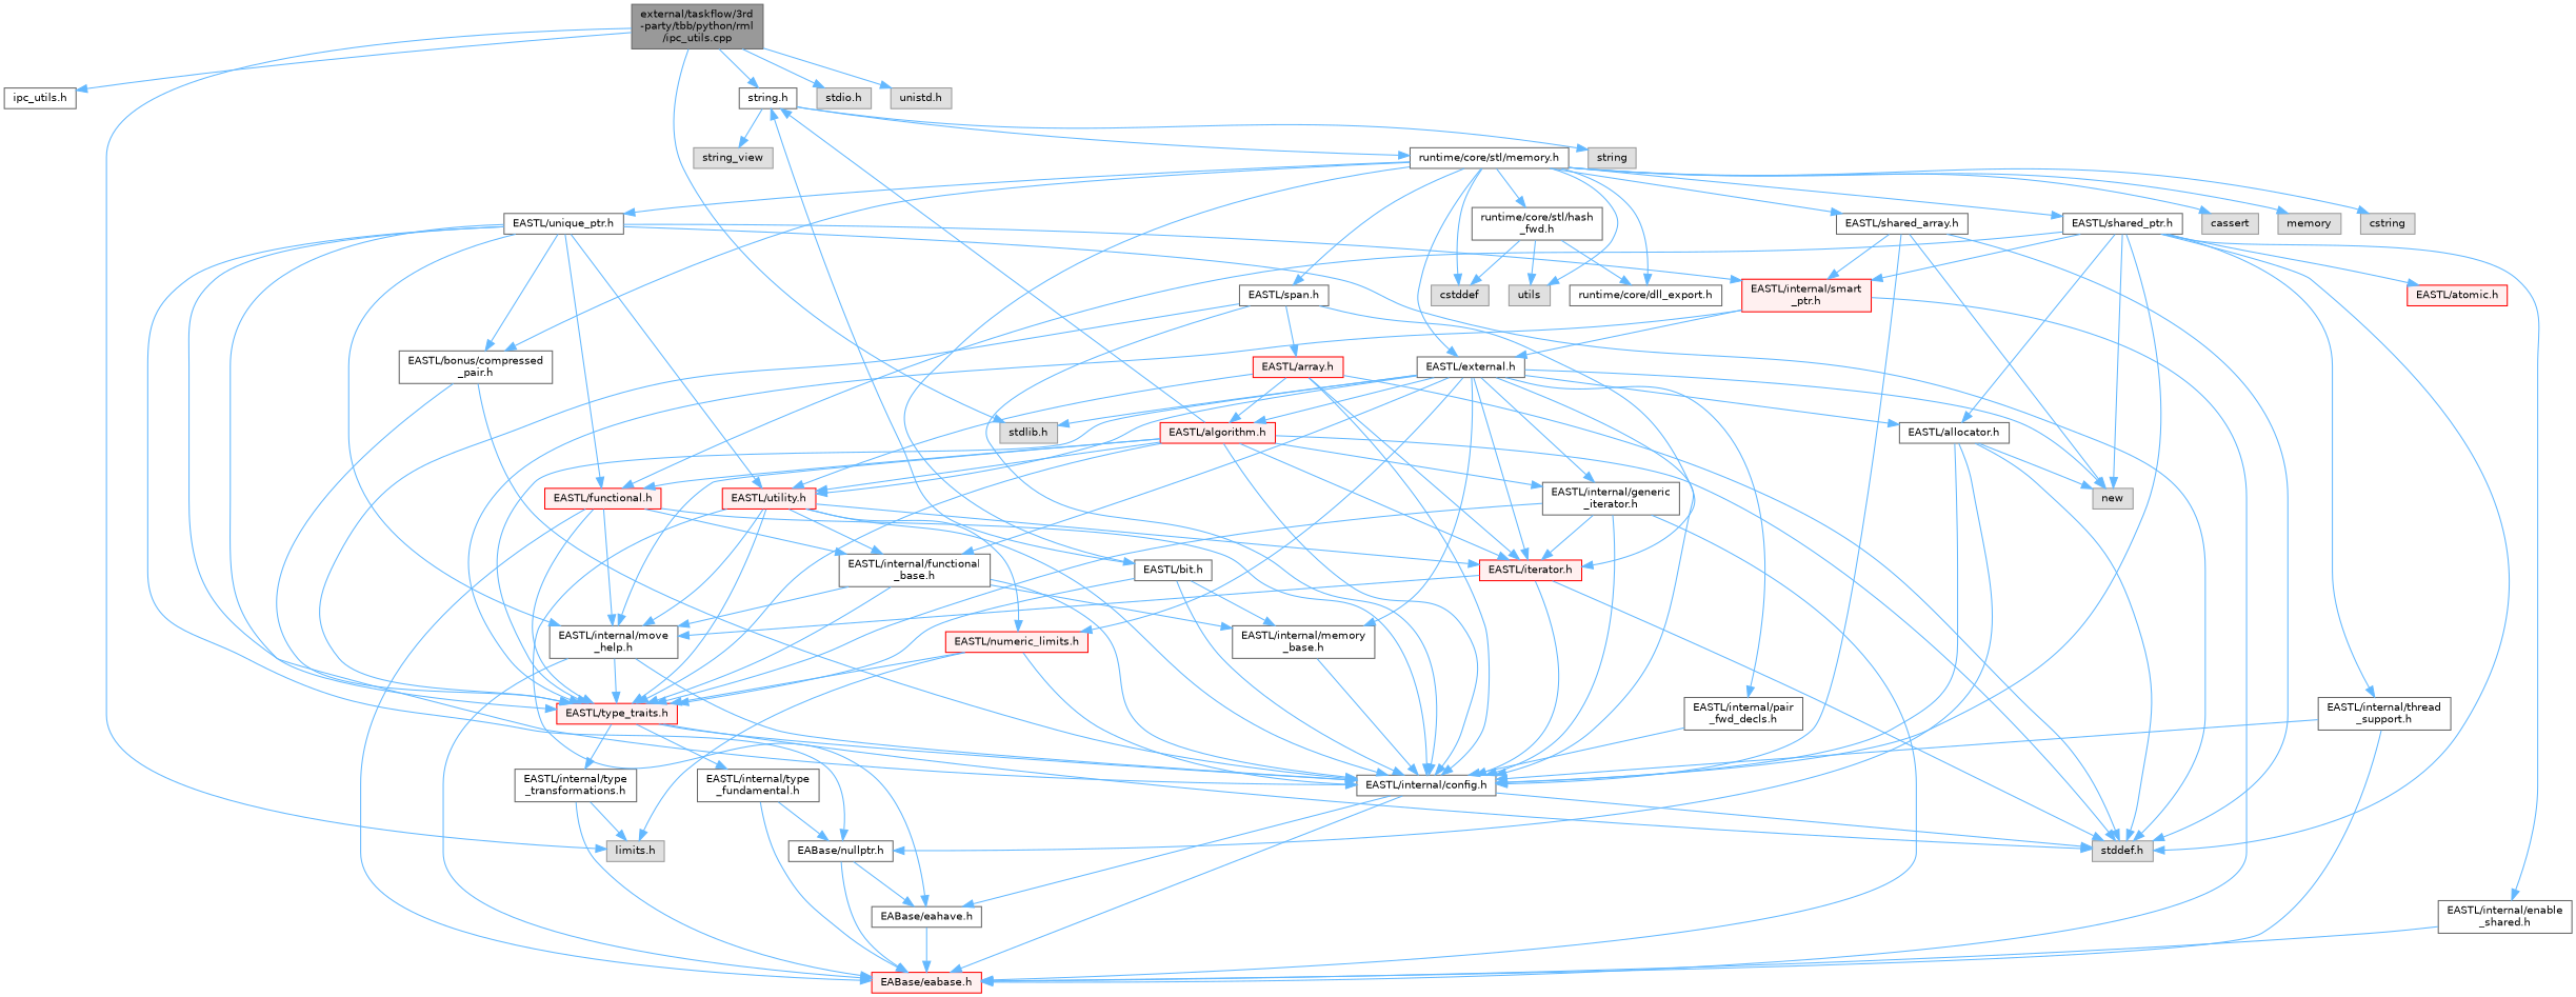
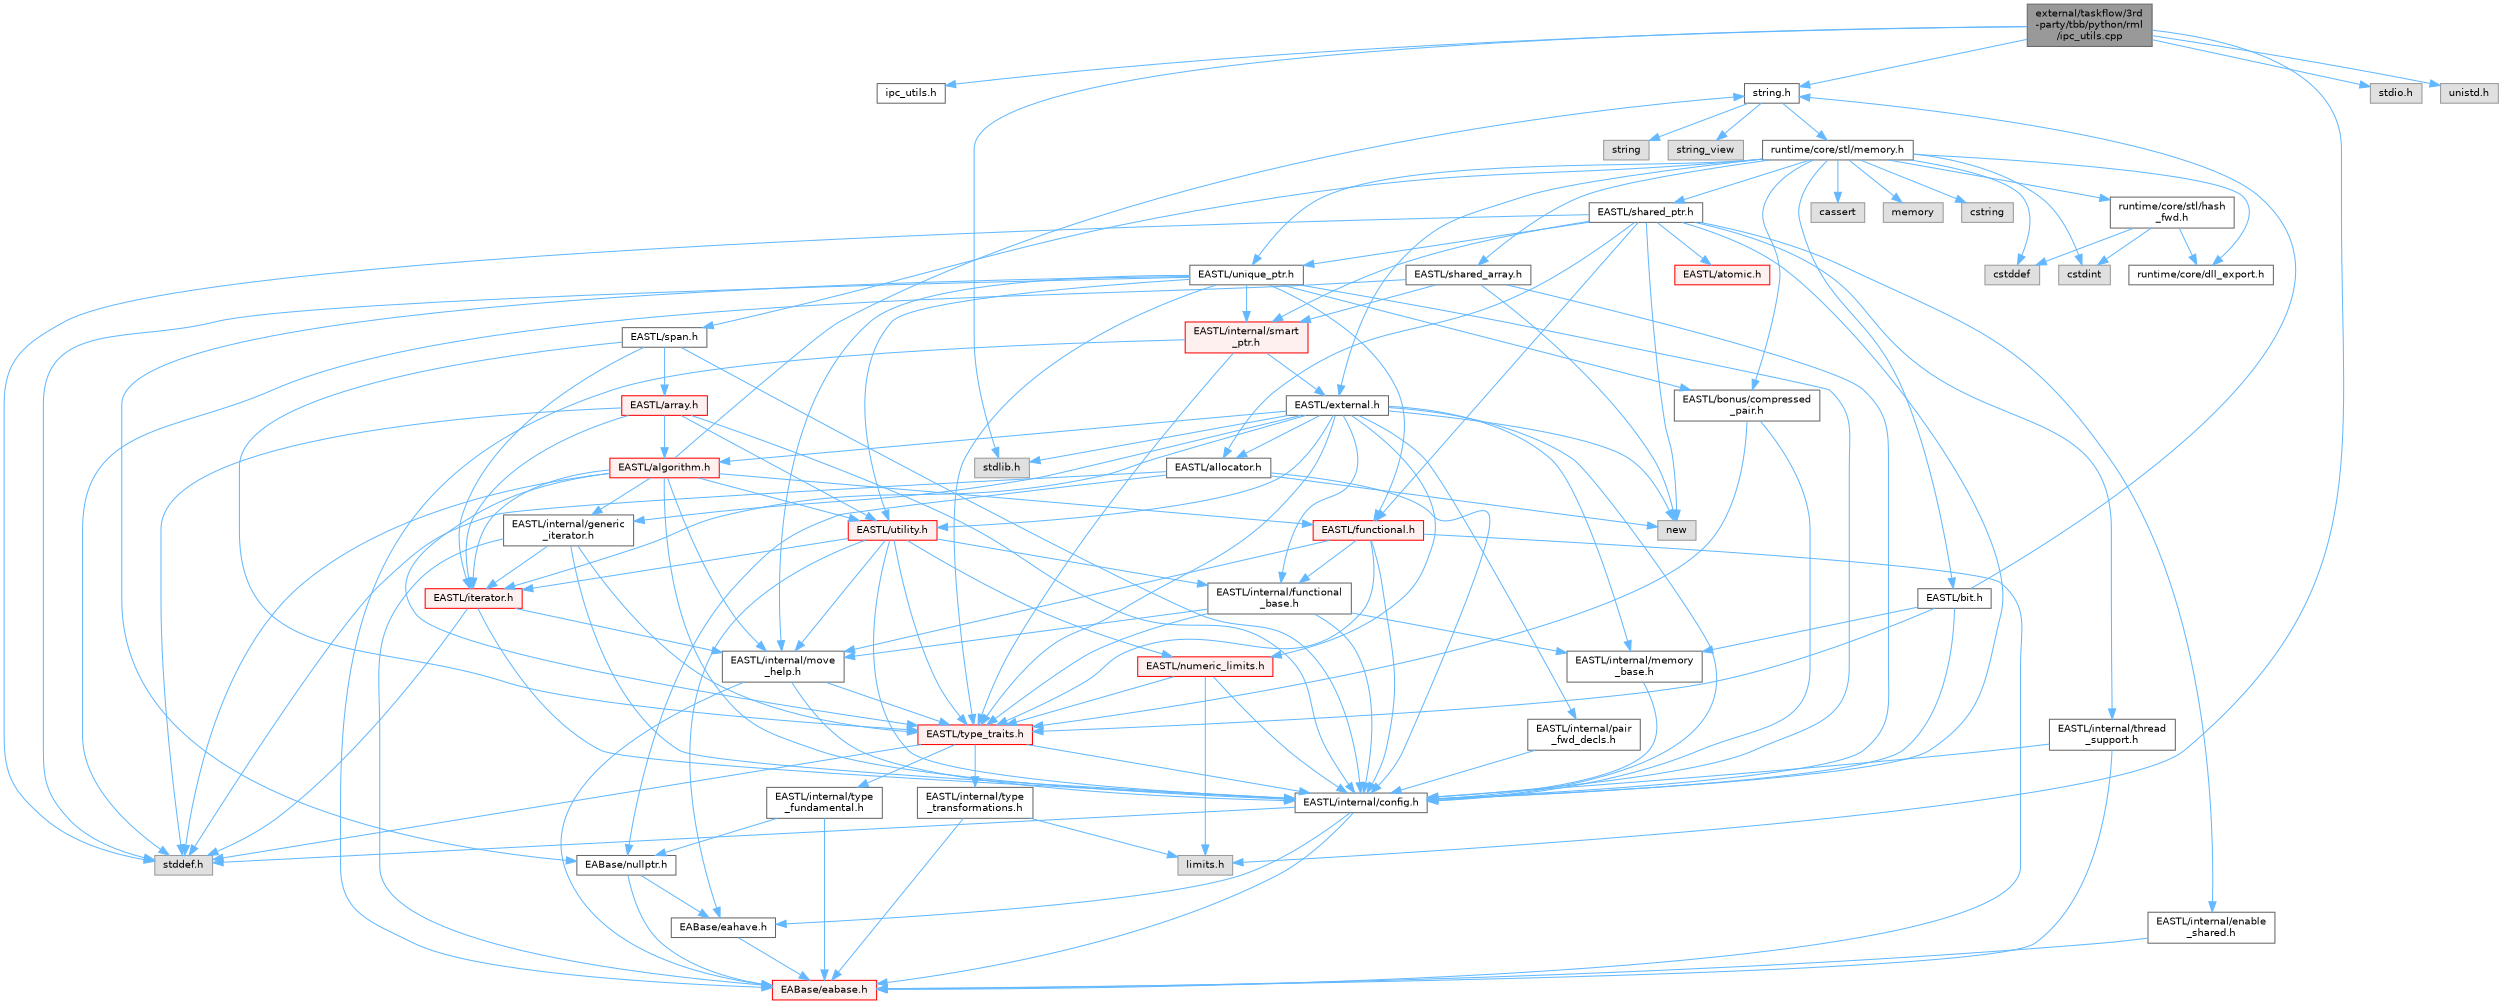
  digraph {
    node [color=grey40 fillcolor=white fontname=Helvetica fontsize=10 shape=box style=filled]
    edge [color=steelblue1 fontname=Helvetica fontsize=10 labelfontname=Helvetica labelfontsize=10 style=solid]
    n1 [color=gray40 fillcolor=grey60 fontcolor=black height=0.2 label="external/taskflow/3rd\l-party/tbb/python/rml\l/ipc_utils.cpp" width=0.4]
    n2 [height=0.2 label="ipc_utils.h" width=0.4]
    n3 [color=grey60 fillcolor="#E0E0E0" height=0.2 label="stdlib.h" width=0.4]
    n4 [color=grey60 fillcolor="#E0E0E0" height=0.2 label="stdio.h" width=0.4]
    n5 [color=grey60 fillcolor="#E0E0E0" height=0.2 label="limits.h" width=0.4]
    n6 [height=0.2 label="string.h" width=0.4]
    n7 [color=grey60 fillcolor="#E0E0E0" height=0.2 label="unistd.h" width=0.4]
    n8 [color=grey60 fillcolor="#E0E0E0" height=0.2 label=string width=0.4]
    n9 [color=grey60 fillcolor="#E0E0E0" height=0.2 label=string_view width=0.4]
    n10 [height=0.2 label="runtime/core/stl/memory.h" width=0.4]
    n11 [color=grey60 fillcolor="#E0E0E0" height=0.2 label=cstddef width=0.4]
-   n12 [color=grey60 fillcolor="#E0E0E0" height=0.2 label=utils width=0.4]
+   n12 [color=grey60 fillcolor="#E0E0E0" height=0.2 label=cstdint width=0.4]
    n13 [color=grey60 fillcolor="#E0E0E0" height=0.2 label=cassert width=0.4]
    n14 [color=grey60 fillcolor="#E0E0E0" height=0.2 label=memory width=0.4]
    n15 [color=grey60 fillcolor="#E0E0E0" height=0.2 label=cstring width=0.4]
    n16 [height=0.2 label="EASTL/bit.h" width=0.4]
    n17 [height=0.2 label="EASTL/external.h" width=0.4]
    n18 [height=0.2 label="EASTL/shared_array.h" width=0.4]
    n19 [height=0.2 label="EASTL/unique_ptr.h" width=0.4]
    n20 [height=0.2 label="EASTL/bonus/compressed\l_pair.h" width=0.4]
    n21 [height=0.2 label="EASTL/shared_ptr.h" width=0.4]
    n22 [height=0.2 label="EASTL/span.h" width=0.4]
    n23 [height=0.2 label="runtime/core/dll_export.h" width=0.4]
    n24 [height=0.2 label="runtime/core/stl/hash\l_fwd.h" width=0.4]
    n25 [height=0.2 label="EASTL/internal/config.h" width=0.4]
    n26 [height=0.2 label="EASTL/internal/memory\l_base.h" width=0.4]
    n27 [color=red fillcolor="#FFF0F0" height=0.2 label="EASTL/type_traits.h" width=0.4]
    n28 [height=0.2 label="EASTL/internal/generic\l_iterator.h" width=0.4]
    n29 [color=red fillcolor="#FFF0F0" height=0.2 label="EASTL/iterator.h" width=0.4]
    n30 [height=0.2 label="EASTL/internal/pair\l_fwd_decls.h" width=0.4]
    n31 [height=0.2 label="EASTL/internal/functional\l_base.h" width=0.4]
    n32 [color=red fillcolor="#FFF0F0" height=0.2 label="EASTL/algorithm.h" width=0.4]
    n33 [color=red fillcolor="#FFF0F0" height=0.2 label="EASTL/utility.h" width=0.4]
    n34 [color=red fillcolor="#FFF0F0" height=0.2 label="EASTL/numeric_limits.h" width=0.4]
    n35 [height=0.2 label="EASTL/allocator.h" width=0.4]
    n36 [color=grey60 fillcolor="#E0E0E0" height=0.2 label=new width=0.4]
    n37 [color=grey60 fillcolor="#E0E0E0" height=0.2 label="stddef.h" width=0.4]
    n38 [color=red fillcolor="#FFF0F0" height=0.2 label="EASTL/internal/smart\l_ptr.h" width=0.4]
    n39 [height=0.2 label="EABase/nullptr.h" width=0.4]
    n40 [height=0.2 label="EASTL/internal/move\l_help.h" width=0.4]
    n41 [color=red fillcolor="#FFF0F0" height=0.2 label="EASTL/functional.h" width=0.4]
    n42 [height=0.2 label="EASTL/internal/thread\l_support.h" width=0.4]
    n43 [color=red fillcolor="#FFF0F0" height=0.2 label="EASTL/atomic.h" width=0.4]
    n44 [height=0.2 label="EASTL/internal/enable\l_shared.h" width=0.4]
    n45 [color=red fillcolor="#FFF0F0" height=0.2 label="EASTL/array.h" width=0.4]
    n46 [color=red fillcolor="#FFF0F0" height=0.2 label="EABase/eabase.h" width=0.4]
    n47 [height=0.2 label="EABase/eahave.h" width=0.4]
    n48 [height=0.2 label="EASTL/internal/type\l_fundamental.h" width=0.4]
    n49 [height=0.2 label="EASTL/internal/type\l_transformations.h" width=0.4]
    n1 -> n2
    n1 -> n3
    n1 -> n4
    n1 -> n5
    n1 -> n6
    n1 -> n7
    n6 -> n8
    n6 -> n9
    n6 -> n10
    n10 -> n11
    n10 -> n12
    n10 -> n13
    n10 -> n14
    n10 -> n15
    n10 -> n16
    n10 -> n17
    n10 -> n18
    n10 -> n19
    n10 -> n20
    n10 -> n21
    n10 -> n22
    n10 -> n23
    n10 -> n24
    n16 -> n6
    n16 -> n25
    n16 -> n26
    n16 -> n27
    n17 -> n3
    n17 -> n25
    n17 -> n26
    n17 -> n27
    n17 -> n28
    n17 -> n29
    n17 -> n30
    n17 -> n31
    n17 -> n32
    n17 -> n33
    n17 -> n34
    n17 -> n35
    n17 -> n36
    n18 -> n25
    n18 -> n36
    n18 -> n37
    n18 -> n38
    n19 -> n20
    n19 -> n25
    n19 -> n27
    n19 -> n33
    n19 -> n37
    n19 -> n38
    n19 -> n39
    n19 -> n40
    n19 -> n41
    n20 -> n25
    n20 -> n27
+   n21 -> n19
    n21 -> n25
    n21 -> n35
    n21 -> n36
    n21 -> n37
    n21 -> n38
    n21 -> n41
    n21 -> n42
    n21 -> n43
    n21 -> n44
    n22 -> n25
    n22 -> n27
    n22 -> n29
    n22 -> n45
    n24 -> n11
    n24 -> n12
    n24 -> n23
    n25 -> n37
    n25 -> n46
    n25 -> n47
    n26 -> n25
    n27 -> n25
    n27 -> n37
    n27 -> n48
    n27 -> n49
    n28 -> n25
    n28 -> n27
    n28 -> n29
    n28 -> n46
    n29 -> n25
    n29 -> n37
    n29 -> n40
    n30 -> n25
    n31 -> n25
    n31 -> n26
    n31 -> n27
    n31 -> n40
    n32 -> n6
    n32 -> n25
    n32 -> n27
    n32 -> n28
    n32 -> n29
    n32 -> n33
    n32 -> n37
    n32 -> n40
    n32 -> n41
    n33 -> n25
    n33 -> n27
    n33 -> n29
    n33 -> n31
    n33 -> n34
    n33 -> n40
    n33 -> n47
    n34 -> n5
    n34 -> n25
    n34 -> n27
    n35 -> n25
    n35 -> n36
    n35 -> n37
    n35 -> n39
    n38 -> n17
    n38 -> n27
    n38 -> n46
    n39 -> n46
    n39 -> n47
    n40 -> n25
    n40 -> n27
    n40 -> n46
    n41 -> n25
    n41 -> n27
    n41 -> n31
    n41 -> n40
    n41 -> n46
    n42 -> n25
    n42 -> n46
    n44 -> n46
    n45 -> n25
    n45 -> n29
    n45 -> n32
    n45 -> n33
    n45 -> n37
    n47 -> n46
    n48 -> n39
    n48 -> n46
    n49 -> n5
    n49 -> n46
  }
